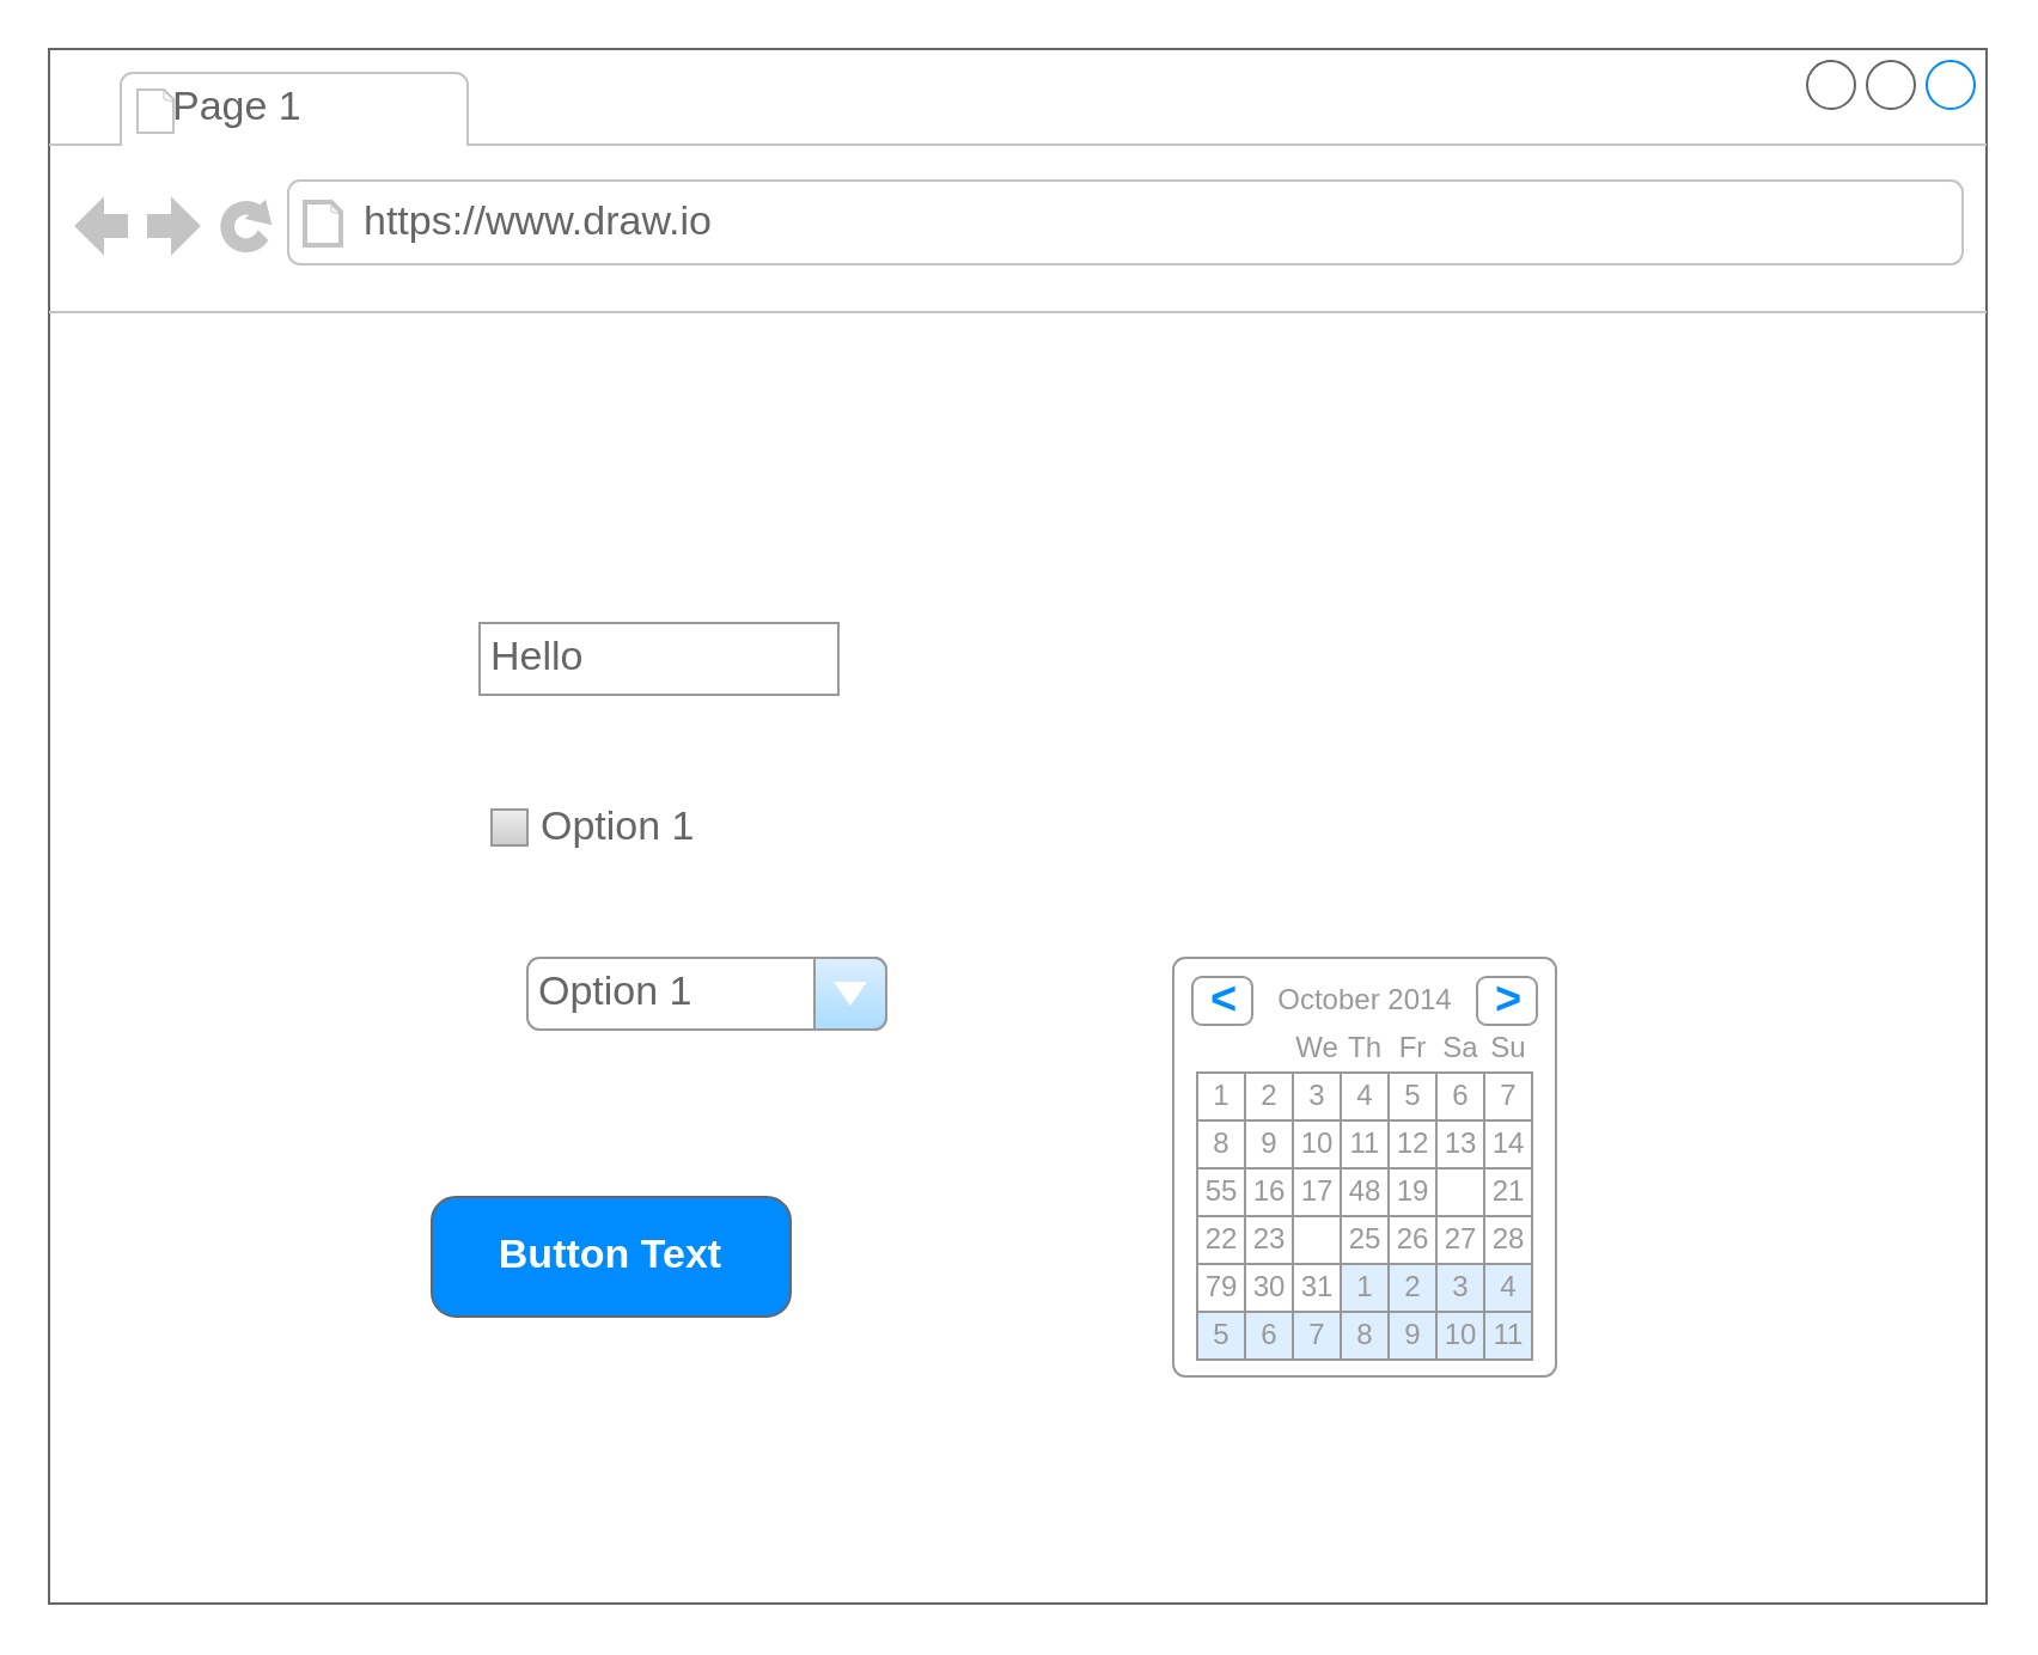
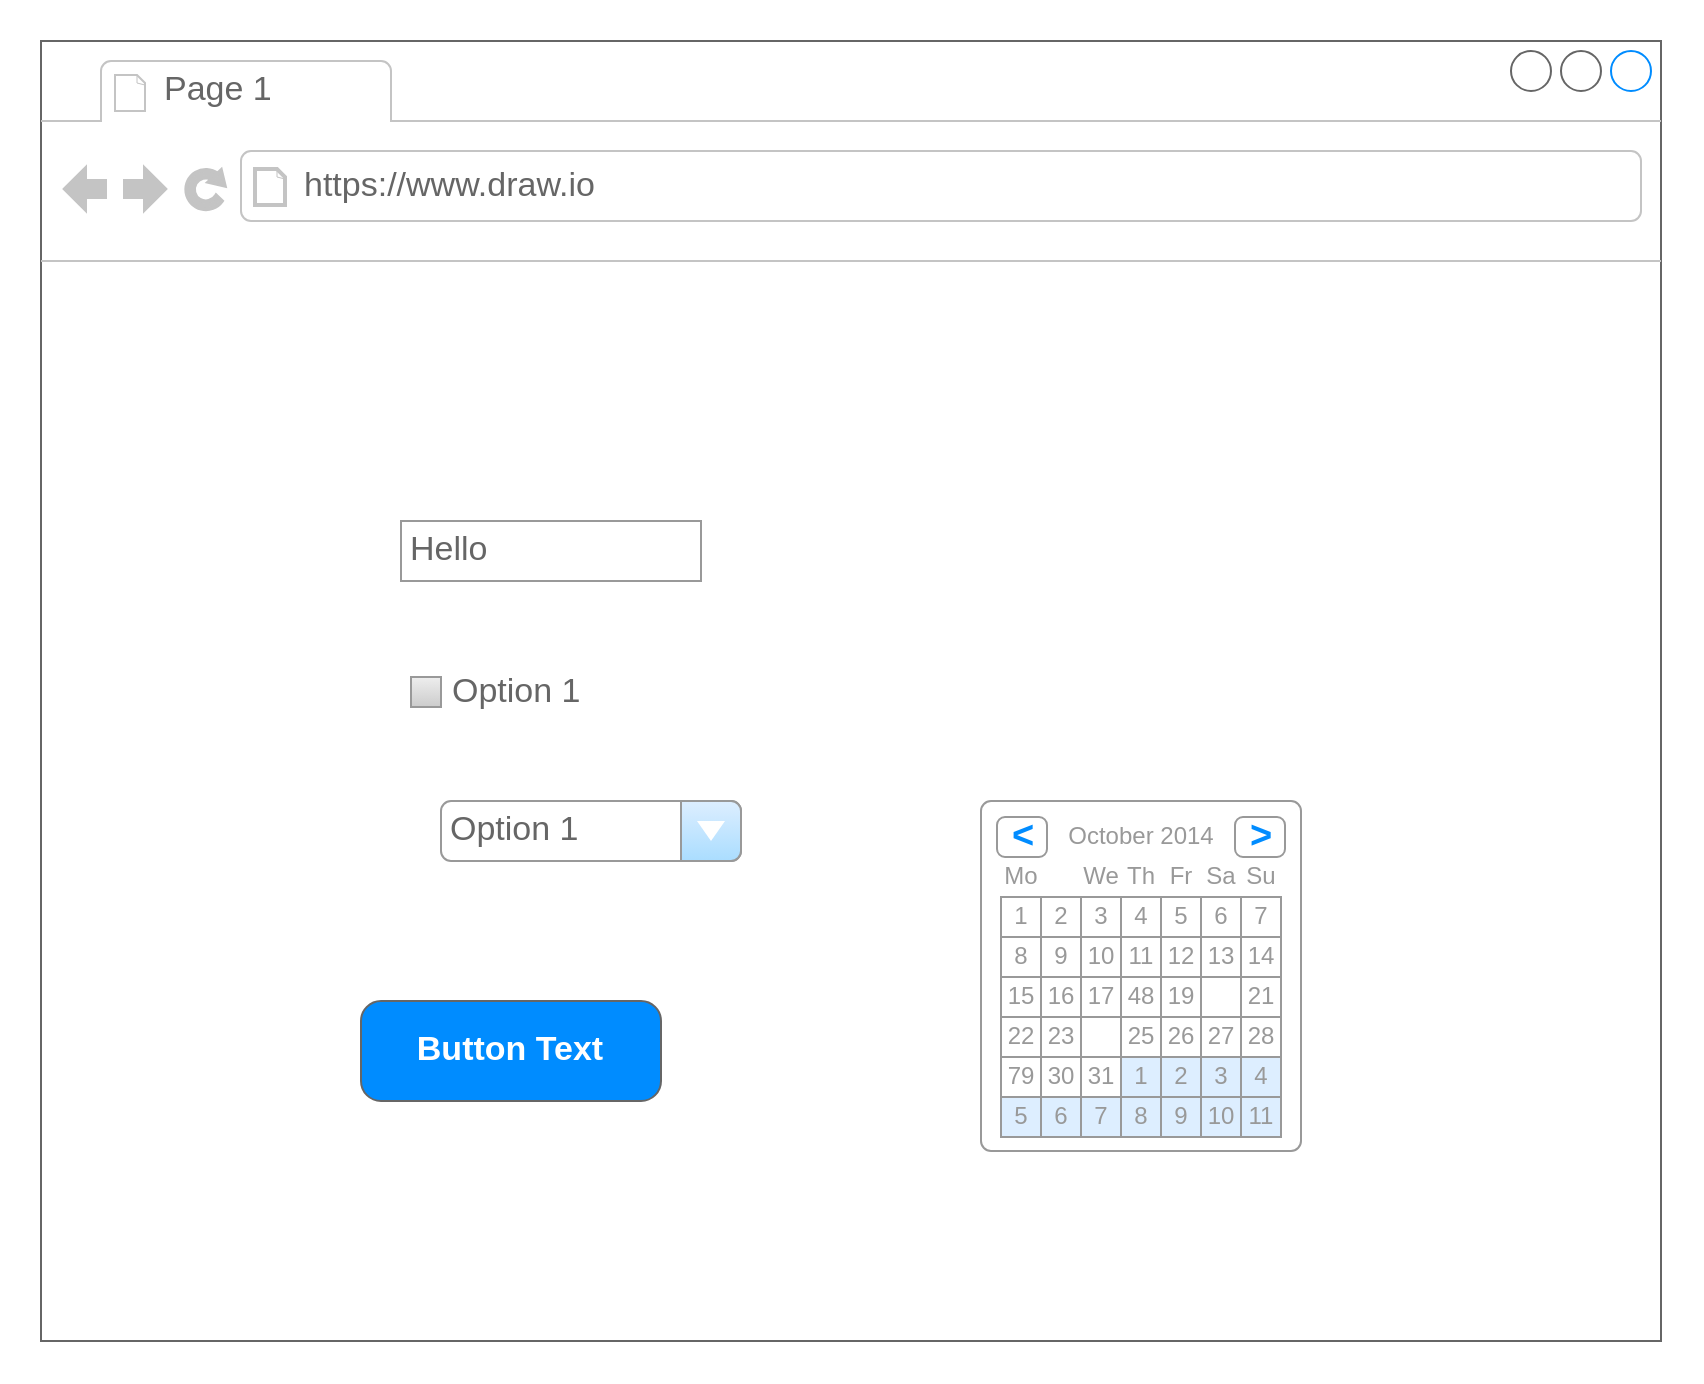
  <mxCell id="0" />
  <mxCell id="1" parent="0" />
  <mxCell id="2" value="" style="strokeWidth=1;shadow=0;dashed=0;align=center;html=1;shape=mxgraph.mockup.containers.browserWindow;rSize=0;strokeColor=#666666;strokeColor2=#008cff;strokeColor3=#c4c4c4;mainText=,;recursiveResize=0;" vertex="1" parent="1"><mxGeometry x="20" y="20" width="810" height="650" as="geometry" /></mxCell>
- <mxCell id="3" value="Page 1" style="strokeWidth=1;shadow=0;dashed=0;align=center;html=1;shape=mxgraph.mockup.containers.anchor;fontSize=17;fontColor=#666666;align=left;whiteSpace=wrap;" vertex="1" parent="2"><mxGeometry x="50" y="12" width="110" height="26" as="geometry" /></mxCell>
+ <mxCell id="3" value="Page 1" style="strokeWidth=1;shadow=0;dashed=0;align=center;html=1;shape=mxgraph.mockup.containers.anchor;fontSize=17;fontColor=#666666;align=left;whiteSpace=wrap;" vertex="1" parent="2"><mxGeometry x="60" y="12" width="110" height="26" as="geometry" /></mxCell>
  <mxCell id="4" value="https://www.draw.io" style="strokeWidth=1;shadow=0;dashed=0;align=center;html=1;shape=mxgraph.mockup.containers.anchor;rSize=0;fontSize=17;fontColor=#666666;align=left;" vertex="1" parent="2"><mxGeometry x="130" y="60" width="250" height="26" as="geometry" /></mxCell>
  <mxCell id="5" value="Button Text" style="strokeWidth=1;shadow=0;dashed=0;align=center;html=1;shape=mxgraph.mockup.buttons.button;strokeColor=#666666;fontColor=#ffffff;mainText=;buttonStyle=round;fontSize=17;fontStyle=1;fillColor=#008cff;whiteSpace=wrap;" vertex="1" parent="2"><mxGeometry x="160" y="480" width="150" height="50" as="geometry" /></mxCell>
  <mxCell id="6" value="Option 1" style="strokeWidth=1;shadow=0;dashed=0;align=center;html=1;shape=mxgraph.mockup.forms.comboBox;strokeColor=#999999;fillColor=#ddeeff;align=left;fillColor2=#aaddff;mainText=;fontColor=#666666;fontSize=17;spacingLeft=3;" vertex="1" parent="2"><mxGeometry x="200" y="380" width="150" height="30" as="geometry" /></mxCell>
  <mxCell id="7" value="Option 1" style="strokeWidth=1;shadow=0;dashed=0;align=center;html=1;shape=mxgraph.mockup.forms.rrect;rSize=0;fillColor=#eeeeee;strokeColor=#999999;gradientColor=#cccccc;align=left;spacingLeft=4;fontSize=17;fontColor=#666666;labelPosition=right;" vertex="1" parent="2"><mxGeometry x="185" y="318" width="15" height="15" as="geometry" /></mxCell>
  <mxCell id="8" value="" style="strokeWidth=1;shadow=0;dashed=0;align=center;html=1;shape=mxgraph.mockup.forms.rrect;rSize=5;strokeColor=#999999;fillColor=#ffffff;" vertex="1" parent="2"><mxGeometry x="470" y="380" width="160" height="175" as="geometry" /></mxCell>
  <mxCell id="9" value="October 2014" style="strokeWidth=1;shadow=0;dashed=0;align=center;html=1;shape=mxgraph.mockup.forms.anchor;fontColor=#999999;" vertex="1" parent="8"><mxGeometry x="30" y="8" width="100" height="20" as="geometry" /></mxCell>
  <mxCell id="10" value="&lt;" style="strokeWidth=1;shadow=0;dashed=0;align=center;html=1;shape=mxgraph.mockup.forms.rrect;rSize=4;strokeColor=#999999;fontColor=#008cff;fontSize=19;fontStyle=1;" vertex="1" parent="8"><mxGeometry x="8" y="8" width="25" height="20" as="geometry" /></mxCell>
  <mxCell id="11" value="&gt;" style="strokeWidth=1;shadow=0;dashed=0;align=center;html=1;shape=mxgraph.mockup.forms.rrect;rSize=4;strokeColor=#999999;fontColor=#008cff;fontSize=19;fontStyle=1;" vertex="1" parent="8"><mxGeometry x="127" y="8" width="25" height="20" as="geometry" /></mxCell>
+ <mxCell id="12" value="Mo" style="strokeWidth=1;shadow=0;dashed=0;align=center;html=1;shape=mxgraph.mockup.forms.anchor;fontColor=#999999;" vertex="1" parent="8"><mxGeometry x="10" y="28" width="20" height="20" as="geometry" /></mxCell>
  <mxCell id="13" value="We" style="strokeWidth=1;shadow=0;dashed=0;align=center;html=1;shape=mxgraph.mockup.forms.anchor;fontColor=#999999;" vertex="1" parent="8"><mxGeometry x="50" y="28" width="20" height="20" as="geometry" /></mxCell>
  <mxCell id="14" value="Th" style="strokeWidth=1;shadow=0;dashed=0;align=center;html=1;shape=mxgraph.mockup.forms.anchor;fontColor=#999999;" vertex="1" parent="8"><mxGeometry x="70" y="28" width="20" height="20" as="geometry" /></mxCell>
  <mxCell id="15" value="Fr" style="strokeWidth=1;shadow=0;dashed=0;align=center;html=1;shape=mxgraph.mockup.forms.anchor;fontColor=#999999;" vertex="1" parent="8"><mxGeometry x="90" y="28" width="20" height="20" as="geometry" /></mxCell>
  <mxCell id="16" value="Sa" style="strokeWidth=1;shadow=0;dashed=0;align=center;html=1;shape=mxgraph.mockup.forms.anchor;fontColor=#999999;" vertex="1" parent="8"><mxGeometry x="110" y="28" width="20" height="20" as="geometry" /></mxCell>
  <mxCell id="17" value="Su" style="strokeWidth=1;shadow=0;dashed=0;align=center;html=1;shape=mxgraph.mockup.forms.anchor;fontColor=#999999;" vertex="1" parent="8"><mxGeometry x="130" y="28" width="20" height="20" as="geometry" /></mxCell>
  <mxCell id="18" value="1" style="strokeWidth=1;shadow=0;dashed=0;align=center;html=1;shape=mxgraph.mockup.forms.rrect;rSize=0;strokeColor=#999999;fontColor=#999999;" vertex="1" parent="8"><mxGeometry x="10" y="48" width="20" height="20" as="geometry" /></mxCell>
  <mxCell id="19" value="2" style="strokeWidth=1;shadow=0;dashed=0;align=center;html=1;shape=mxgraph.mockup.forms.rrect;rSize=0;strokeColor=#999999;fontColor=#999999;" vertex="1" parent="8"><mxGeometry x="30" y="48" width="20" height="20" as="geometry" /></mxCell>
  <mxCell id="20" value="3" style="strokeWidth=1;shadow=0;dashed=0;align=center;html=1;shape=mxgraph.mockup.forms.rrect;rSize=0;strokeColor=#999999;fontColor=#999999;" vertex="1" parent="8"><mxGeometry x="50" y="48" width="20" height="20" as="geometry" /></mxCell>
  <mxCell id="21" value="4" style="strokeWidth=1;shadow=0;dashed=0;align=center;html=1;shape=mxgraph.mockup.forms.rrect;rSize=0;strokeColor=#999999;fontColor=#999999;" vertex="1" parent="8"><mxGeometry x="70" y="48" width="20" height="20" as="geometry" /></mxCell>
  <mxCell id="22" value="5" style="strokeWidth=1;shadow=0;dashed=0;align=center;html=1;shape=mxgraph.mockup.forms.rrect;rSize=0;strokeColor=#999999;fontColor=#999999;" vertex="1" parent="8"><mxGeometry x="90" y="48" width="20" height="20" as="geometry" /></mxCell>
  <mxCell id="23" value="6" style="strokeWidth=1;shadow=0;dashed=0;align=center;html=1;shape=mxgraph.mockup.forms.rrect;rSize=0;strokeColor=#999999;fontColor=#999999;" vertex="1" parent="8"><mxGeometry x="110" y="48" width="20" height="20" as="geometry" /></mxCell>
  <mxCell id="24" value="7" style="strokeWidth=1;shadow=0;dashed=0;align=center;html=1;shape=mxgraph.mockup.forms.rrect;rSize=0;strokeColor=#999999;fontColor=#999999;" vertex="1" parent="8"><mxGeometry x="130" y="48" width="20" height="20" as="geometry" /></mxCell>
  <mxCell id="25" value="8" style="strokeWidth=1;shadow=0;dashed=0;align=center;html=1;shape=mxgraph.mockup.forms.rrect;rSize=0;strokeColor=#999999;fontColor=#999999;" vertex="1" parent="8"><mxGeometry x="10" y="68" width="20" height="20" as="geometry" /></mxCell>
  <mxCell id="26" value="9" style="strokeWidth=1;shadow=0;dashed=0;align=center;html=1;shape=mxgraph.mockup.forms.rrect;rSize=0;strokeColor=#999999;fontColor=#999999;" vertex="1" parent="8"><mxGeometry x="30" y="68" width="20" height="20" as="geometry" /></mxCell>
  <mxCell id="27" value="10" style="strokeWidth=1;shadow=0;dashed=0;align=center;html=1;shape=mxgraph.mockup.forms.rrect;rSize=0;strokeColor=#999999;fontColor=#999999;" vertex="1" parent="8"><mxGeometry x="50" y="68" width="20" height="20" as="geometry" /></mxCell>
  <mxCell id="28" value="11" style="strokeWidth=1;shadow=0;dashed=0;align=center;html=1;shape=mxgraph.mockup.forms.rrect;rSize=0;strokeColor=#999999;fontColor=#999999;" vertex="1" parent="8"><mxGeometry x="70" y="68" width="20" height="20" as="geometry" /></mxCell>
  <mxCell id="29" value="12" style="strokeWidth=1;shadow=0;dashed=0;align=center;html=1;shape=mxgraph.mockup.forms.rrect;rSize=0;strokeColor=#999999;fontColor=#999999;" vertex="1" parent="8"><mxGeometry x="90" y="68" width="20" height="20" as="geometry" /></mxCell>
  <mxCell id="30" value="13" style="strokeWidth=1;shadow=0;dashed=0;align=center;html=1;shape=mxgraph.mockup.forms.rrect;rSize=0;strokeColor=#999999;fontColor=#999999;" vertex="1" parent="8"><mxGeometry x="110" y="68" width="20" height="20" as="geometry" /></mxCell>
  <mxCell id="31" value="14" style="strokeWidth=1;shadow=0;dashed=0;align=center;html=1;shape=mxgraph.mockup.forms.rrect;rSize=0;strokeColor=#999999;fontColor=#999999;" vertex="1" parent="8"><mxGeometry x="130" y="68" width="20" height="20" as="geometry" /></mxCell>
- <mxCell id="32" value="55" style="strokeWidth=1;shadow=0;dashed=0;align=center;html=1;shape=mxgraph.mockup.forms.rrect;rSize=0;strokeColor=#999999;fontColor=#999999;" vertex="1" parent="8"><mxGeometry x="10" y="88" width="20" height="20" as="geometry" /></mxCell>
+ <mxCell id="32" value="15" style="strokeWidth=1;shadow=0;dashed=0;align=center;html=1;shape=mxgraph.mockup.forms.rrect;rSize=0;strokeColor=#999999;fontColor=#999999;" vertex="1" parent="8"><mxGeometry x="10" y="88" width="20" height="20" as="geometry" /></mxCell>
  <mxCell id="33" value="16" style="strokeWidth=1;shadow=0;dashed=0;align=center;html=1;shape=mxgraph.mockup.forms.rrect;rSize=0;strokeColor=#999999;fontColor=#999999;" vertex="1" parent="8"><mxGeometry x="30" y="88" width="20" height="20" as="geometry" /></mxCell>
  <mxCell id="34" value="17" style="strokeWidth=1;shadow=0;dashed=0;align=center;html=1;shape=mxgraph.mockup.forms.rrect;rSize=0;strokeColor=#999999;fontColor=#999999;" vertex="1" parent="8"><mxGeometry x="50" y="88" width="20" height="20" as="geometry" /></mxCell>
  <mxCell id="35" value="48" style="strokeWidth=1;shadow=0;dashed=0;align=center;html=1;shape=mxgraph.mockup.forms.rrect;rSize=0;strokeColor=#999999;fontColor=#999999;" vertex="1" parent="8"><mxGeometry x="70" y="88" width="20" height="20" as="geometry" /></mxCell>
  <mxCell id="36" value="19" style="strokeWidth=1;shadow=0;dashed=0;align=center;html=1;shape=mxgraph.mockup.forms.rrect;rSize=0;strokeColor=#999999;fontColor=#999999;" vertex="1" parent="8"><mxGeometry x="90" y="88" width="20" height="20" as="geometry" /></mxCell>
  <mxCell id="37" value="21" style="strokeWidth=1;shadow=0;dashed=0;align=center;html=1;shape=mxgraph.mockup.forms.rrect;rSize=0;strokeColor=#999999;fontColor=#999999;" vertex="1" parent="8"><mxGeometry x="130" y="88" width="20" height="20" as="geometry" /></mxCell>
  <mxCell id="38" value="22" style="strokeWidth=1;shadow=0;dashed=0;align=center;html=1;shape=mxgraph.mockup.forms.rrect;rSize=0;strokeColor=#999999;fontColor=#999999;" vertex="1" parent="8"><mxGeometry x="10" y="108" width="20" height="20" as="geometry" /></mxCell>
  <mxCell id="39" value="23" style="strokeWidth=1;shadow=0;dashed=0;align=center;html=1;shape=mxgraph.mockup.forms.rrect;rSize=0;strokeColor=#999999;fontColor=#999999;" vertex="1" parent="8"><mxGeometry x="30" y="108" width="20" height="20" as="geometry" /></mxCell>
  <mxCell id="40" value="25" style="strokeWidth=1;shadow=0;dashed=0;align=center;html=1;shape=mxgraph.mockup.forms.rrect;rSize=0;strokeColor=#999999;fontColor=#999999;" vertex="1" parent="8"><mxGeometry x="70" y="108" width="20" height="20" as="geometry" /></mxCell>
  <mxCell id="41" value="26" style="strokeWidth=1;shadow=0;dashed=0;align=center;html=1;shape=mxgraph.mockup.forms.rrect;rSize=0;strokeColor=#999999;fontColor=#999999;" vertex="1" parent="8"><mxGeometry x="90" y="108" width="20" height="20" as="geometry" /></mxCell>
  <mxCell id="42" value="27" style="strokeWidth=1;shadow=0;dashed=0;align=center;html=1;shape=mxgraph.mockup.forms.rrect;rSize=0;strokeColor=#999999;fontColor=#999999;" vertex="1" parent="8"><mxGeometry x="110" y="108" width="20" height="20" as="geometry" /></mxCell>
  <mxCell id="43" value="28" style="strokeWidth=1;shadow=0;dashed=0;align=center;html=1;shape=mxgraph.mockup.forms.rrect;rSize=0;strokeColor=#999999;fontColor=#999999;" vertex="1" parent="8"><mxGeometry x="130" y="108" width="20" height="20" as="geometry" /></mxCell>
  <mxCell id="44" value="79" style="strokeWidth=1;shadow=0;dashed=0;align=center;html=1;shape=mxgraph.mockup.forms.rrect;rSize=0;strokeColor=#999999;fontColor=#999999;" vertex="1" parent="8"><mxGeometry x="10" y="128" width="20" height="20" as="geometry" /></mxCell>
  <mxCell id="45" value="30" style="strokeWidth=1;shadow=0;dashed=0;align=center;html=1;shape=mxgraph.mockup.forms.rrect;rSize=0;strokeColor=#999999;fontColor=#999999;" vertex="1" parent="8"><mxGeometry x="30" y="128" width="20" height="20" as="geometry" /></mxCell>
  <mxCell id="46" value="31" style="strokeWidth=1;shadow=0;dashed=0;align=center;html=1;shape=mxgraph.mockup.forms.rrect;rSize=0;strokeColor=#999999;fontColor=#999999;" vertex="1" parent="8"><mxGeometry x="50" y="128" width="20" height="20" as="geometry" /></mxCell>
  <mxCell id="47" value="1" style="strokeWidth=1;shadow=0;dashed=0;align=center;html=1;shape=mxgraph.mockup.forms.rrect;rSize=0;strokeColor=#999999;fontColor=#999999;fillColor=#ddeeff;" vertex="1" parent="8"><mxGeometry x="70" y="128" width="20" height="20" as="geometry" /></mxCell>
  <mxCell id="48" value="2" style="strokeWidth=1;shadow=0;dashed=0;align=center;html=1;shape=mxgraph.mockup.forms.rrect;rSize=0;strokeColor=#999999;fontColor=#999999;fillColor=#ddeeff;" vertex="1" parent="8"><mxGeometry x="90" y="128" width="20" height="20" as="geometry" /></mxCell>
  <mxCell id="49" value="3" style="strokeWidth=1;shadow=0;dashed=0;align=center;html=1;shape=mxgraph.mockup.forms.rrect;rSize=0;strokeColor=#999999;fontColor=#999999;fillColor=#ddeeff;" vertex="1" parent="8"><mxGeometry x="110" y="128" width="20" height="20" as="geometry" /></mxCell>
  <mxCell id="50" value="4" style="strokeWidth=1;shadow=0;dashed=0;align=center;html=1;shape=mxgraph.mockup.forms.rrect;rSize=0;strokeColor=#999999;fontColor=#999999;fillColor=#ddeeff;" vertex="1" parent="8"><mxGeometry x="130" y="128" width="20" height="20" as="geometry" /></mxCell>
  <mxCell id="51" value="5" style="strokeWidth=1;shadow=0;dashed=0;align=center;html=1;shape=mxgraph.mockup.forms.rrect;rSize=0;strokeColor=#999999;fontColor=#999999;fillColor=#ddeeff;" vertex="1" parent="8"><mxGeometry x="10" y="148" width="20" height="20" as="geometry" /></mxCell>
  <mxCell id="52" value="6" style="strokeWidth=1;shadow=0;dashed=0;align=center;html=1;shape=mxgraph.mockup.forms.rrect;rSize=0;strokeColor=#999999;fontColor=#999999;fillColor=#ddeeff;" vertex="1" parent="8"><mxGeometry x="30" y="148" width="20" height="20" as="geometry" /></mxCell>
  <mxCell id="53" value="7" style="strokeWidth=1;shadow=0;dashed=0;align=center;html=1;shape=mxgraph.mockup.forms.rrect;rSize=0;strokeColor=#999999;fontColor=#999999;fillColor=#ddeeff;" vertex="1" parent="8"><mxGeometry x="50" y="148" width="20" height="20" as="geometry" /></mxCell>
  <mxCell id="54" value="8" style="strokeWidth=1;shadow=0;dashed=0;align=center;html=1;shape=mxgraph.mockup.forms.rrect;rSize=0;strokeColor=#999999;fontColor=#999999;fillColor=#ddeeff;" vertex="1" parent="8"><mxGeometry x="70" y="148" width="20" height="20" as="geometry" /></mxCell>
  <mxCell id="55" value="9" style="strokeWidth=1;shadow=0;dashed=0;align=center;html=1;shape=mxgraph.mockup.forms.rrect;rSize=0;strokeColor=#999999;fontColor=#999999;fillColor=#ddeeff;" vertex="1" parent="8"><mxGeometry x="90" y="148" width="20" height="20" as="geometry" /></mxCell>
  <mxCell id="56" value="10" style="strokeWidth=1;shadow=0;dashed=0;align=center;html=1;shape=mxgraph.mockup.forms.rrect;rSize=0;strokeColor=#999999;fontColor=#999999;fillColor=#ddeeff;" vertex="1" parent="8"><mxGeometry x="110" y="148" width="20" height="20" as="geometry" /></mxCell>
  <mxCell id="57" value="11" style="strokeWidth=1;shadow=0;dashed=0;align=center;html=1;shape=mxgraph.mockup.forms.rrect;rSize=0;strokeColor=#999999;fontColor=#999999;fillColor=#ddeeff;" vertex="1" parent="8"><mxGeometry x="130" y="148" width="20" height="20" as="geometry" /></mxCell>
  <mxCell id="58" value="Hello" style="strokeWidth=1;shadow=0;dashed=0;align=center;html=1;shape=mxgraph.mockup.forms.pwField;strokeColor=#999999;mainText=;align=left;fontColor=#666666;fontSize=17;spacingLeft=3;" vertex="1" parent="2"><mxGeometry x="180" y="240" width="150" height="30" as="geometry" /></mxCell>
